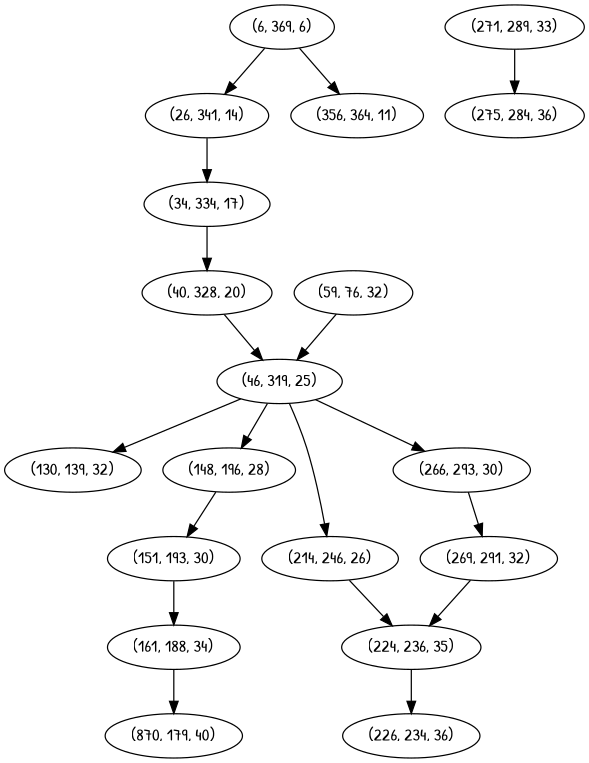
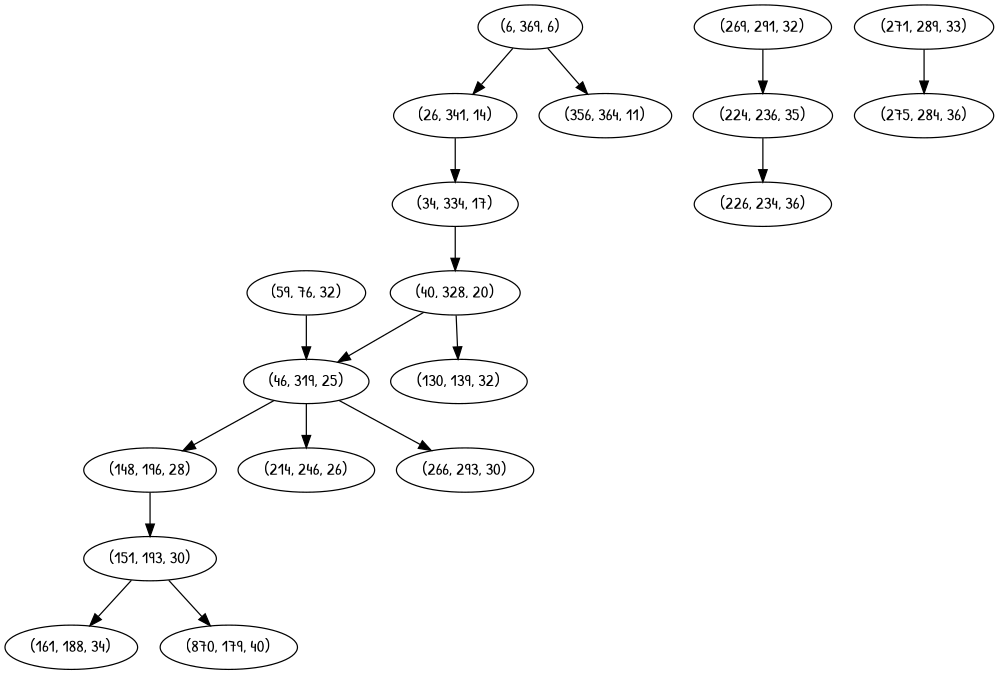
  digraph {
    fontname="Patrick Hand"
    node [fontname="Patrick Hand"]
    edge [fontname="Patrick Hand"]
    "(6, 369, 6)"
    "(26, 341, 14)"
    "(356, 364, 11)"
    "(34, 334, 17)"
    "(40, 328, 20)"
    "(46, 319, 25)"
    "(130, 139, 32)"
    "(148, 196, 28)"
    "(214, 246, 26)"
    "(266, 293, 30)"
    "(59, 76, 32)"
    "(151, 193, 30)"
    "(224, 236, 35)"
    "(269, 291, 32)"
    "(161, 188, 34)"
    n16 [label="(870, 179, 40)"]
    "(226, 234, 36)"
    "(271, 289, 33)"
    "(275, 284, 36)"
    "(6, 369, 6)" -> "(26, 341, 14)"
    "(6, 369, 6)" -> "(356, 364, 11)"
    "(26, 341, 14)" -> "(34, 334, 17)"
    "(34, 334, 17)" -> "(40, 328, 20)"
    "(40, 328, 20)" -> "(46, 319, 25)"
-   "(46, 319, 25)" -> "(130, 139, 32)"
+   "(40, 328, 20)" -> "(130, 139, 32)"
    "(46, 319, 25)" -> "(148, 196, 28)"
    "(46, 319, 25)" -> "(214, 246, 26)"
    "(46, 319, 25)" -> "(266, 293, 30)"
    "(148, 196, 28)" -> "(151, 193, 30)"
-   "(214, 246, 26)" -> "(224, 236, 35)"
-   "(266, 293, 30)" -> "(269, 291, 32)"
    "(59, 76, 32)" -> "(46, 319, 25)"
    "(151, 193, 30)" -> "(161, 188, 34)"
    "(224, 236, 35)" -> "(226, 234, 36)"
    "(269, 291, 32)" -> "(224, 236, 35)"
-   "(161, 188, 34)" -> n16
+   "(151, 193, 30)" -> n16
    "(271, 289, 33)" -> "(275, 284, 36)"
  }
